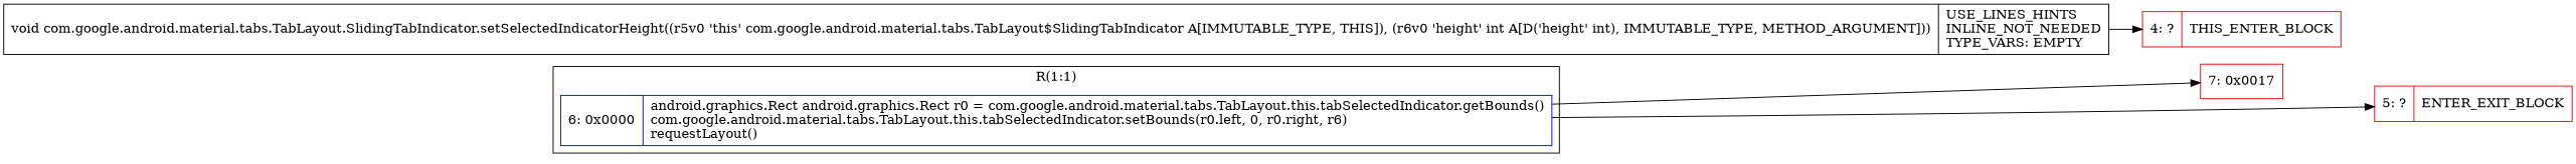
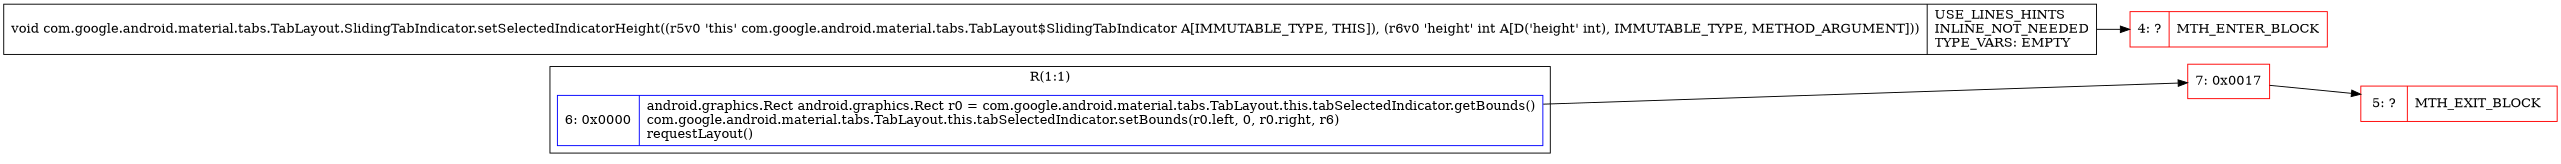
  digraph {
    rankdir=LR
    node [color=red shape=record]
    n1 [color=blue label="{6\:\ 0x0000|android.graphics.Rect android.graphics.Rect r0 = com.google.android.material.tabs.TabLayout.this.tabSelectedIndicator.getBounds()\lcom.google.android.material.tabs.TabLayout.this.tabSelectedIndicator.setBounds(r0.left, 0, r0.right, r6)\lrequestLayout()\l}"]
    n2 [label="{7\:\ 0x0017}"]
-   n3 [label="{5\:\ ?|ENTER_EXIT_BLOCK\l}"]
-   n4 [label="{4\:\ ?|THIS_ENTER_BLOCK\l}"]
+   n3 [label="{5\:\ ?|MTH_EXIT_BLOCK\l}"]
+   n4 [label="{4\:\ ?|MTH_ENTER_BLOCK\l}"]
    n5 [label="{void com.google.android.material.tabs.TabLayout.SlidingTabIndicator.setSelectedIndicatorHeight((r5v0 'this' com.google.android.material.tabs.TabLayout$SlidingTabIndicator A[IMMUTABLE_TYPE, THIS]), (r6v0 'height' int A[D('height' int), IMMUTABLE_TYPE, METHOD_ARGUMENT]))  | USE_LINES_HINTS\lINLINE_NOT_NEEDED\lTYPE_VARS: EMPTY\l}" color=""]
    subgraph cluster_1 {
      label="R(1:1)"
      n1
    }
    n1 -> n2
-   n1 -> n3
+   n2 -> n3
    n5 -> n4
  }
